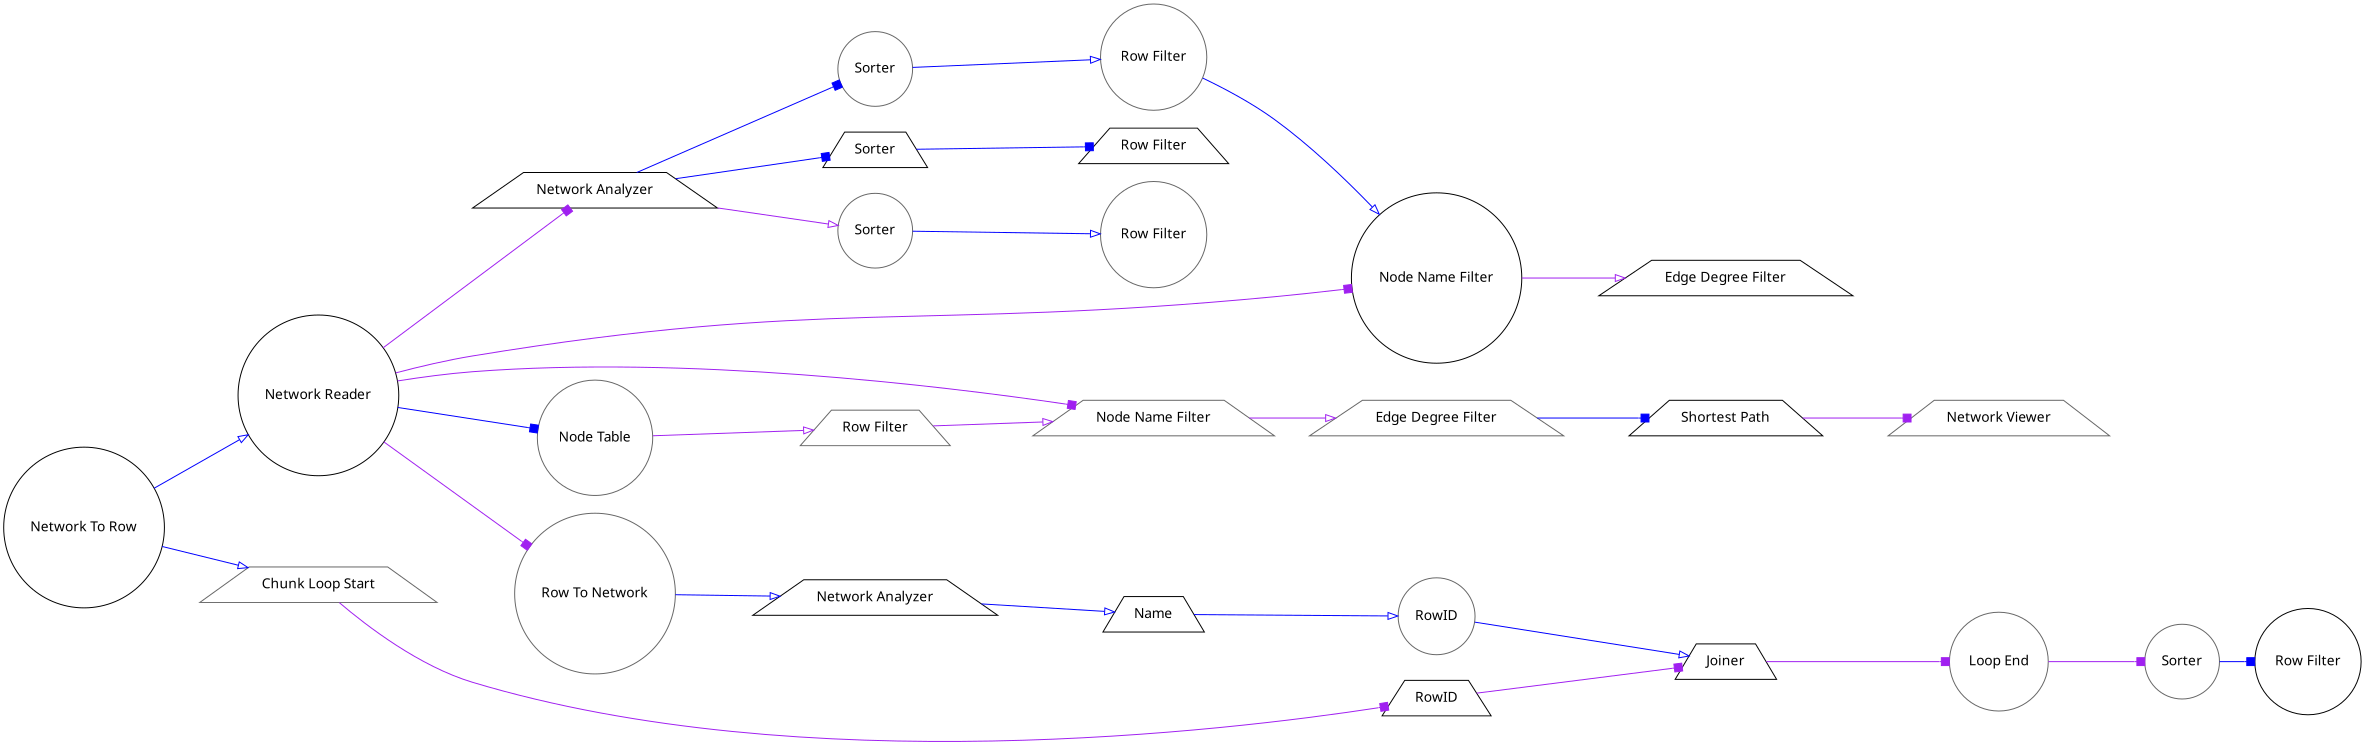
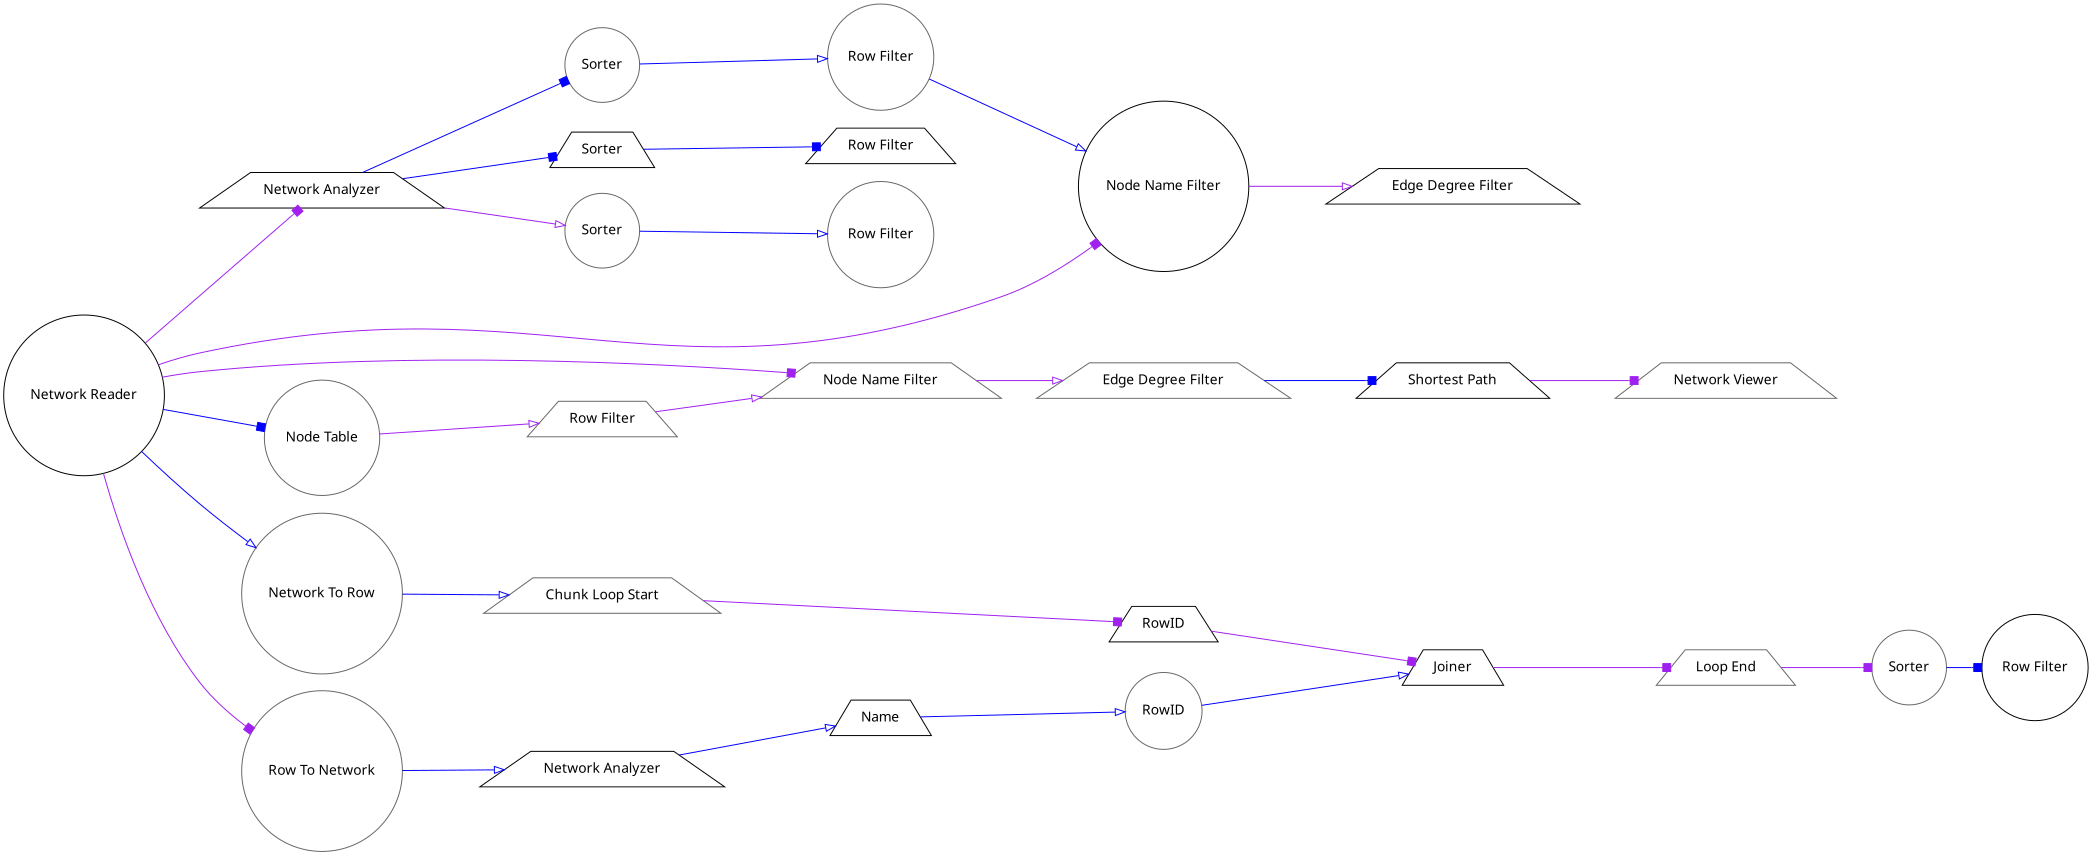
  digraph {
    fontname="Noto Sans"
    rankdir=LR
    node [color=gray40 fontname="Noto Sans" shape=trapezium]
    edge [arrowhead=box color=blue fontname="Noto Sans"]
-   n1 [label="Loop End" shape=circle]
+   n1 [label="Loop End"]
    n2 [label=Sorter shape=circle]
    n3 [color=black label="Row Filter" shape=circle]
    n4 [color=black label="Network Reader" shape=circle]
    n5 [color=black label="Network Analyzer"]
    n6 [color=black label="Node Name Filter" shape=circle]
    n7 [label="Node Name Filter"]
    n8 [label="Node Table" shape=circle]
-   n9 [color=black label="Network To Row" shape=circle]
+   n9 [label="Network To Row" shape=circle]
    n10 [label="Row To Network" shape=circle]
    n11 [label=Sorter shape=circle]
    n12 [color=black label=Sorter]
    n13 [label=Sorter shape=circle]
    n14 [color=black label="Edge Degree Filter"]
    n15 [label="Edge Degree Filter"]
    n16 [label="Row Filter"]
    n17 [label="Chunk Loop Start"]
    n18 [label="Row Filter" shape=circle]
    n19 [color=black label="Row Filter"]
    n20 [label="Row Filter" shape=circle]
    n21 [color=black label="Shortest Path"]
    n22 [color=black label=Joiner]
    n23 [label="Network Viewer"]
    n24 [color=black label=RowID]
    n25 [color=black label="Network Analyzer"]
    n26 [color=black label=Name]
    n27 [label=RowID shape=circle]
    n1 -> n2 [color=purple]
    n2 -> n3
    n4 -> n5 [color=purple]
    n4 -> n6 [color=purple]
    n4 -> n7 [color=purple]
    n4 -> n8
-   n9 -> n4 [arrowhead=onormal]
+   n4 -> n9 [arrowhead=onormal]
    n4 -> n10 [color=purple]
    n5 -> n11
    n5 -> n12
    n5 -> n13 [arrowhead=onormal color=purple]
    n6 -> n14 [arrowhead=onormal color=purple]
    n7 -> n15 [arrowhead=onormal color=purple]
    n8 -> n16 [arrowhead=onormal color=purple]
    n9 -> n17 [arrowhead=onormal]
    n10 -> n25 [arrowhead=onormal]
    n11 -> n18 [arrowhead=onormal]
    n12 -> n19
    n13 -> n20 [arrowhead=onormal]
    n15 -> n21
    n16 -> n7 [arrowhead=onormal color=purple]
    n17 -> n24 [color=purple]
    n18 -> n6 [arrowhead=onormal]
    n21 -> n23 [color=purple]
    n22 -> n1 [color=purple]
    n24 -> n22 [color=purple]
    n25 -> n26 [arrowhead=onormal]
    n26 -> n27 [arrowhead=onormal]
    n27 -> n22 [arrowhead=onormal]
  }
